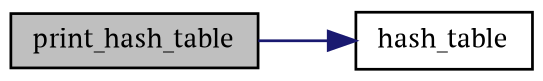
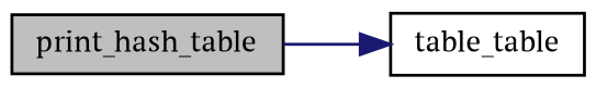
  digraph {
    rankdir=LR
    fontname="PT Serif"
    node [color=black fontname="PT Serif" fontsize=10 shape=record style=filled]
    n1 [fillcolor=grey75 fontcolor=black height=0.2 label=print_hash_table width=0.4]
-   n2 [fillcolor=white height=0.2 label=hash_table width=0.4]
+   n2 [fillcolor=white height=0.2 label=table_table width=0.4]
    n1 -> n2 [color=midnightblue fontname="PT Serif" fontsize=10 labelfontname=Helvetica labelfontsize=10 style=solid]
  }
